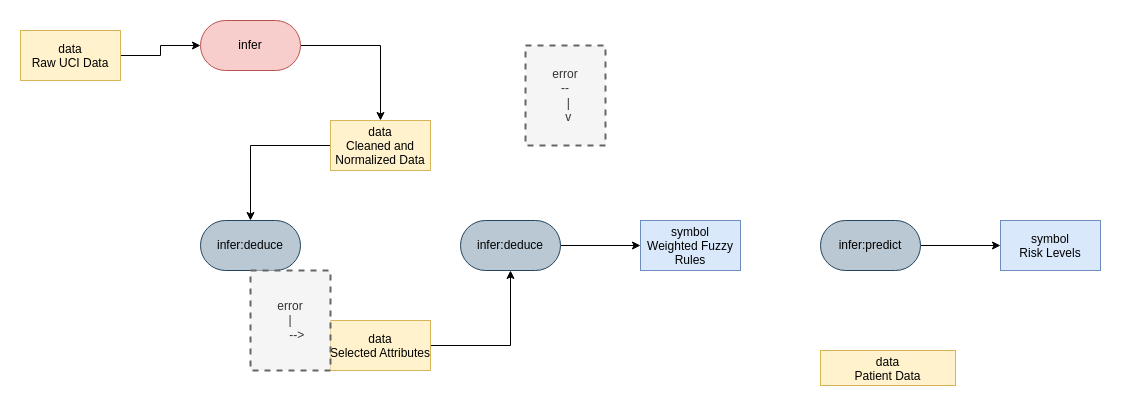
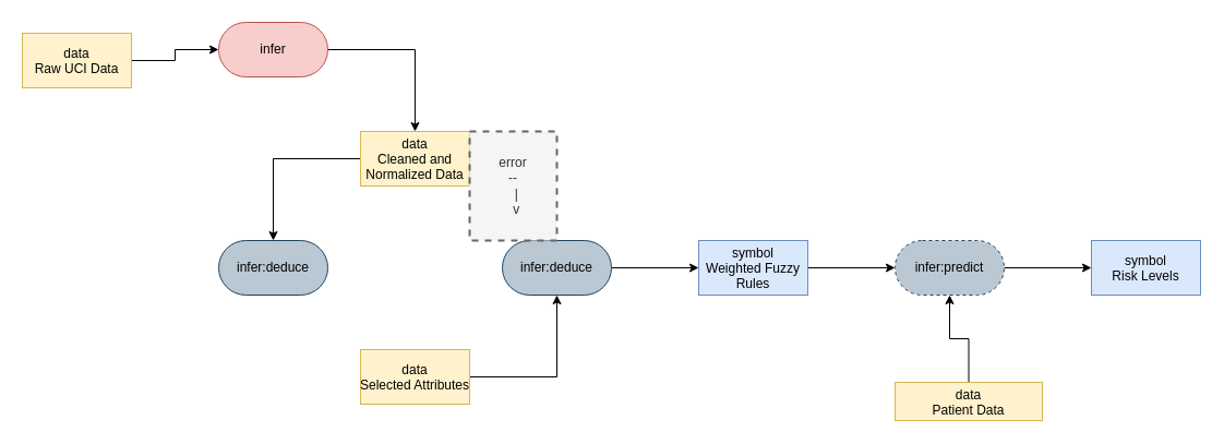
  <mxCell id="0" />
  <mxCell id="1" parent="0" />
  <mxCell id="2" style="edgeStyle=orthogonalEdgeStyle;rounded=0;orthogonalLoop=1;jettySize=auto;html=1;exitX=1;exitY=0.5;exitDx=0;exitDy=0;entryX=0;entryY=0.5;entryDx=0;entryDy=0;" edge="1" parent="1" source="3" target="5"><mxGeometry relative="1" as="geometry" /></mxCell>
  <mxCell id="3" value="data&#10;Raw UCI Data" style="rectangle;fillColor=#fff2cc;strokeColor=#d6b656;" name="data" vertex="1" parent="1"><mxGeometry x="20" y="30" width="100" height="50" as="geometry" /></mxCell>
  <mxCell id="4" style="edgeStyle=orthogonalEdgeStyle;rounded=0;orthogonalLoop=1;jettySize=auto;html=1;exitX=1;exitY=0.5;exitDx=0;exitDy=0;entryX=0.5;entryY=0;entryDx=0;entryDy=0;" edge="1" parent="1" source="5" target="7"><mxGeometry relative="1" as="geometry" /></mxCell>
  <mxCell id="5" value="infer" style="rounded=1;whiteSpace=wrap;html=1;arcSize=50;fillColor=#f8cecc;strokeColor=#b85450;" name="transform" vertex="1" parent="1"><mxGeometry x="200" y="20" width="100" height="50" as="geometry" /></mxCell>
  <mxCell id="6" style="edgeStyle=orthogonalEdgeStyle;rounded=0;orthogonalLoop=1;jettySize=auto;html=1;exitX=0;exitY=0.5;exitDx=0;exitDy=0;entryX=0.5;entryY=0;entryDx=0;entryDy=0;" edge="1" parent="1" source="7" target="8"><mxGeometry relative="1" as="geometry" /></mxCell>
  <mxCell id="7" value="data&#10;Cleaned and&#10;Normalized Data" style="rectangle;fillColor=#fff2cc;strokeColor=#d6b656;" name="data" vertex="1" parent="1"><mxGeometry x="330" y="120" width="100" height="50" as="geometry" /></mxCell>
  <mxCell id="8" value="infer:deduce" style="rounded=1;whiteSpace=wrap;html=1;arcSize=50;fillColor=#bac8d3;strokeColor=#23445d;" name="infer:deduce" vertex="1" parent="1"><mxGeometry x="200" y="220" width="100" height="50" as="geometry" /></mxCell>
  <mxCell id="9" style="edgeStyle=orthogonalEdgeStyle;rounded=0;orthogonalLoop=1;jettySize=auto;html=1;exitX=1;exitY=0.5;exitDx=0;exitDy=0;entryX=0;entryY=0.5;entryDx=0;entryDy=0;" edge="1" parent="1" source="10" target="16"><mxGeometry relative="1" as="geometry" /></mxCell>
  <mxCell id="10" value="infer:deduce" style="rounded=1;whiteSpace=wrap;html=1;arcSize=50;fillColor=#bac8d3;strokeColor=#23445d;" name="infer:deduce" vertex="1" parent="1"><mxGeometry x="460" y="220" width="100" height="50" as="geometry" /></mxCell>
- <mxCell id="11" value="&lt;div&gt;error&lt;/div&gt;&lt;div&gt;--&lt;/div&gt;&lt;div&gt;&amp;nbsp; |&lt;/div&gt;&lt;div&gt;&amp;nbsp; v&lt;/div&gt;" style="text;html=1;align=center;verticalAlign=middle;whiteSpace=wrap;rounded=0;dashed=1;fillColor=#f5f5f5;fontColor=#333333;strokeColor=#666666;strokeWidth=2;" name="text" vertex="1" parent="1"><mxGeometry x="525" y="45" width="80" height="100" as="geometry" /></mxCell>
+ <mxCell id="11" value="&lt;div&gt;error&lt;/div&gt;&lt;div&gt;--&lt;/div&gt;&lt;div&gt;&amp;nbsp; |&lt;/div&gt;&lt;div&gt;&amp;nbsp; v&lt;/div&gt;" style="text;html=1;align=center;verticalAlign=middle;whiteSpace=wrap;rounded=0;dashed=1;fillColor=#f5f5f5;fontColor=#333333;strokeColor=#666666;strokeWidth=2;" name="text" vertex="1" parent="1"><mxGeometry x="430" y="120" width="80" height="100" as="geometry" /></mxCell>
  <mxCell id="12" style="edgeStyle=orthogonalEdgeStyle;rounded=0;orthogonalLoop=1;jettySize=auto;html=1;exitX=1;exitY=0.5;exitDx=0;exitDy=0;entryX=0.5;entryY=1;entryDx=0;entryDy=0;" edge="1" parent="1" source="13" target="10"><mxGeometry relative="1" as="geometry" /></mxCell>
  <mxCell id="13" value="data&#10;Selected Attributes" style="rectangle;fillColor=#fff2cc;strokeColor=#d6b656;" name="data" vertex="1" parent="1"><mxGeometry x="330" y="320" width="100" height="50" as="geometry" /></mxCell>
- <mxCell id="14" value="&lt;div&gt;error&lt;/div&gt;&lt;div&gt;|&lt;/div&gt;&lt;div&gt;&amp;nbsp;&amp;nbsp;&amp;nbsp; --&amp;gt; &lt;br&gt;&lt;/div&gt;" style="text;html=1;align=center;verticalAlign=middle;whiteSpace=wrap;rounded=0;dashed=1;fillColor=#f5f5f5;fontColor=#333333;strokeColor=#666666;strokeWidth=2;" name="text" vertex="1" parent="1"><mxGeometry x="250" y="270" width="80" height="100" as="geometry" /></mxCell>
+ <mxCell id="15" style="edgeStyle=orthogonalEdgeStyle;rounded=0;orthogonalLoop=1;jettySize=auto;html=1;exitX=1;exitY=0.5;exitDx=0;exitDy=0;entryX=0;entryY=0.5;entryDx=0;entryDy=0;" edge="1" parent="1" source="16" target="20"><mxGeometry relative="1" as="geometry" /></mxCell>
  <mxCell id="16" value="symbol&#10;Weighted Fuzzy&#10;Rules" style="rectangle;fillColor=#dae8fc;strokeColor=#6c8ebf;" name="symbol" vertex="1" parent="1"><mxGeometry x="640" y="220" width="100" height="50" as="geometry" /></mxCell>
+ <mxCell id="17" style="edgeStyle=orthogonalEdgeStyle;rounded=0;orthogonalLoop=1;jettySize=auto;html=1;entryX=0.5;entryY=1;entryDx=0;entryDy=0;" edge="1" parent="1" source="18" target="20"><mxGeometry relative="1" as="geometry" /></mxCell>
  <mxCell id="18" value="data&#10;Patient Data" style="rectangle;fillColor=#fff2cc;strokeColor=#d6b656;" name="data" vertex="1" parent="1"><mxGeometry x="820" y="350" width="135" height="35" as="geometry" /></mxCell>
  <mxCell id="19" style="edgeStyle=orthogonalEdgeStyle;rounded=0;orthogonalLoop=1;jettySize=auto;html=1;exitX=1;exitY=0.5;exitDx=0;exitDy=0;entryX=0;entryY=0.5;entryDx=0;entryDy=0;" edge="1" parent="1" source="20" target="21"><mxGeometry relative="1" as="geometry" /></mxCell>
- <mxCell id="20" value="infer:predict" style="rounded=1;whiteSpace=wrap;html=1;arcSize=50;fillColor=#bac8d3;strokeColor=#23445d;" name="infer:deduce" vertex="1" parent="1"><mxGeometry x="820" y="220" width="100" height="50" as="geometry" /></mxCell>
+ <mxCell id="20" value="infer:predict" style="rounded=1;whiteSpace=wrap;html=1;arcSize=50;fillColor=#bac8d3;strokeColor=#23445d;dashed=1;" name="infer:deduce" vertex="1" parent="1"><mxGeometry x="820" y="220" width="100" height="50" as="geometry" /></mxCell>
  <mxCell id="21" value="symbol&#10;Risk Levels" style="rectangle;fillColor=#dae8fc;strokeColor=#6c8ebf;" name="symbol" vertex="1" parent="1"><mxGeometry x="1000" y="220" width="100" height="50" as="geometry" /></mxCell>
